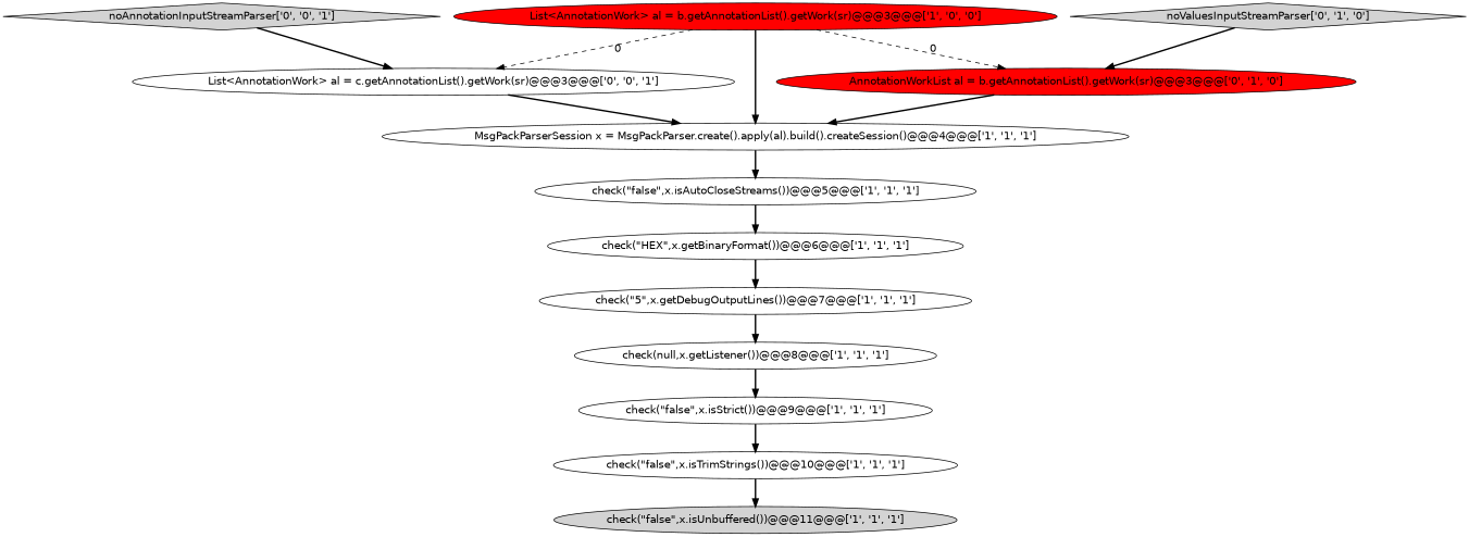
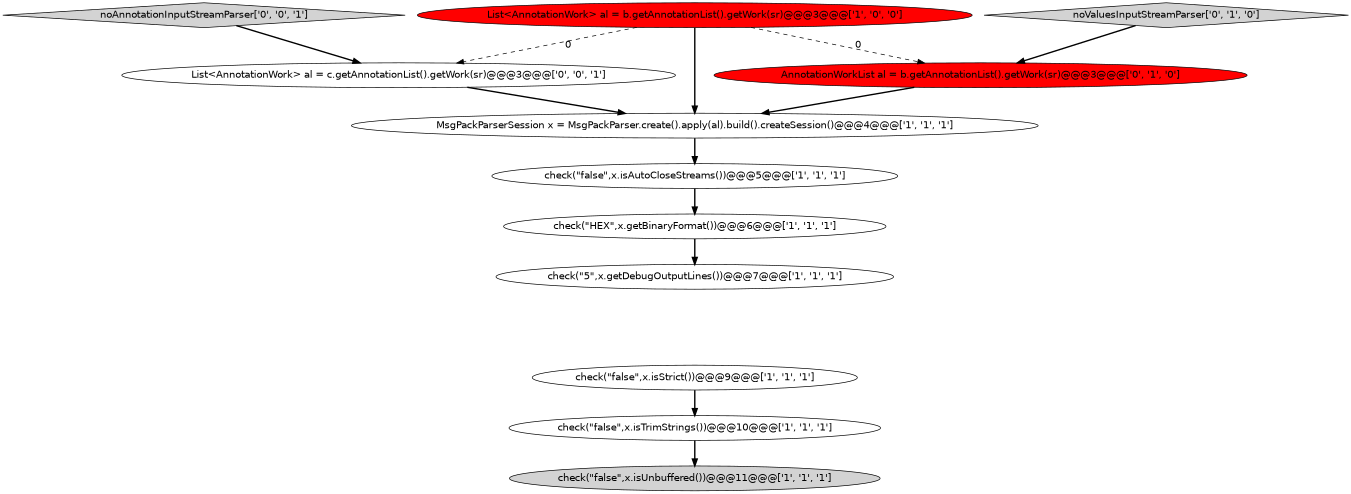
  digraph {
    fontname="DejaVu Sans"
    node [fillcolor=white fontname="DejaVu Sans" shape=ellipse style=filled]
    edge [fontname="DejaVu Sans" style=bold]
    n1 [fillcolor=red label="List<AnnotationWork> al = b.getAnnotationList().getWork(sr)@@@3@@@['1', '0', '0']"]
    n2 [fillcolor=red label="AnnotationWorkList al = b.getAnnotationList().getWork(sr)@@@3@@@['0', '1', '0']"]
    n3 [label="List<AnnotationWork> al = c.getAnnotationList().getWork(sr)@@@3@@@['0', '0', '1']"]
    n4 [label="MsgPackParserSession x = MsgPackParser.create().apply(al).build().createSession()@@@4@@@['1', '1', '1']"]
    n5 [label="check(\"HEX\",x.getBinaryFormat())@@@6@@@['1', '1', '1']"]
    n6 [label="check(\"5\",x.getDebugOutputLines())@@@7@@@['1', '1', '1']"]
-   n7 [label="check(null,x.getListener())@@@8@@@['1', '1', '1']"]
    n8 [fillcolor=lightgray label="noValuesInputStreamParser['0', '1', '0']" shape=diamond]
    n9 [label="check(\"false\",x.isAutoCloseStreams())@@@5@@@['1', '1', '1']"]
    n10 [label="check(\"false\",x.isStrict())@@@9@@@['1', '1', '1']"]
    n11 [fillcolor=lightgray label="check(\"false\",x.isUnbuffered())@@@11@@@['1', '1', '1']"]
    n12 [fillcolor=lightgray label="noAnnotationInputStreamParser['0', '0', '1']" shape=diamond]
    n13 [label="check(\"false\",x.isTrimStrings())@@@10@@@['1', '1', '1']"]
    n1 -> n2 [label=0 style=dashed]
    n1 -> n3 [label=0 style=dashed]
    n1 -> n4
    n2 -> n4
    n3 -> n4
    n4 -> n9
    n5 -> n6
-   n6 -> n7
-   n7 -> n10
    n8 -> n2
    n9 -> n5
    n10 -> n13
    n12 -> n3
    n13 -> n11
  }
